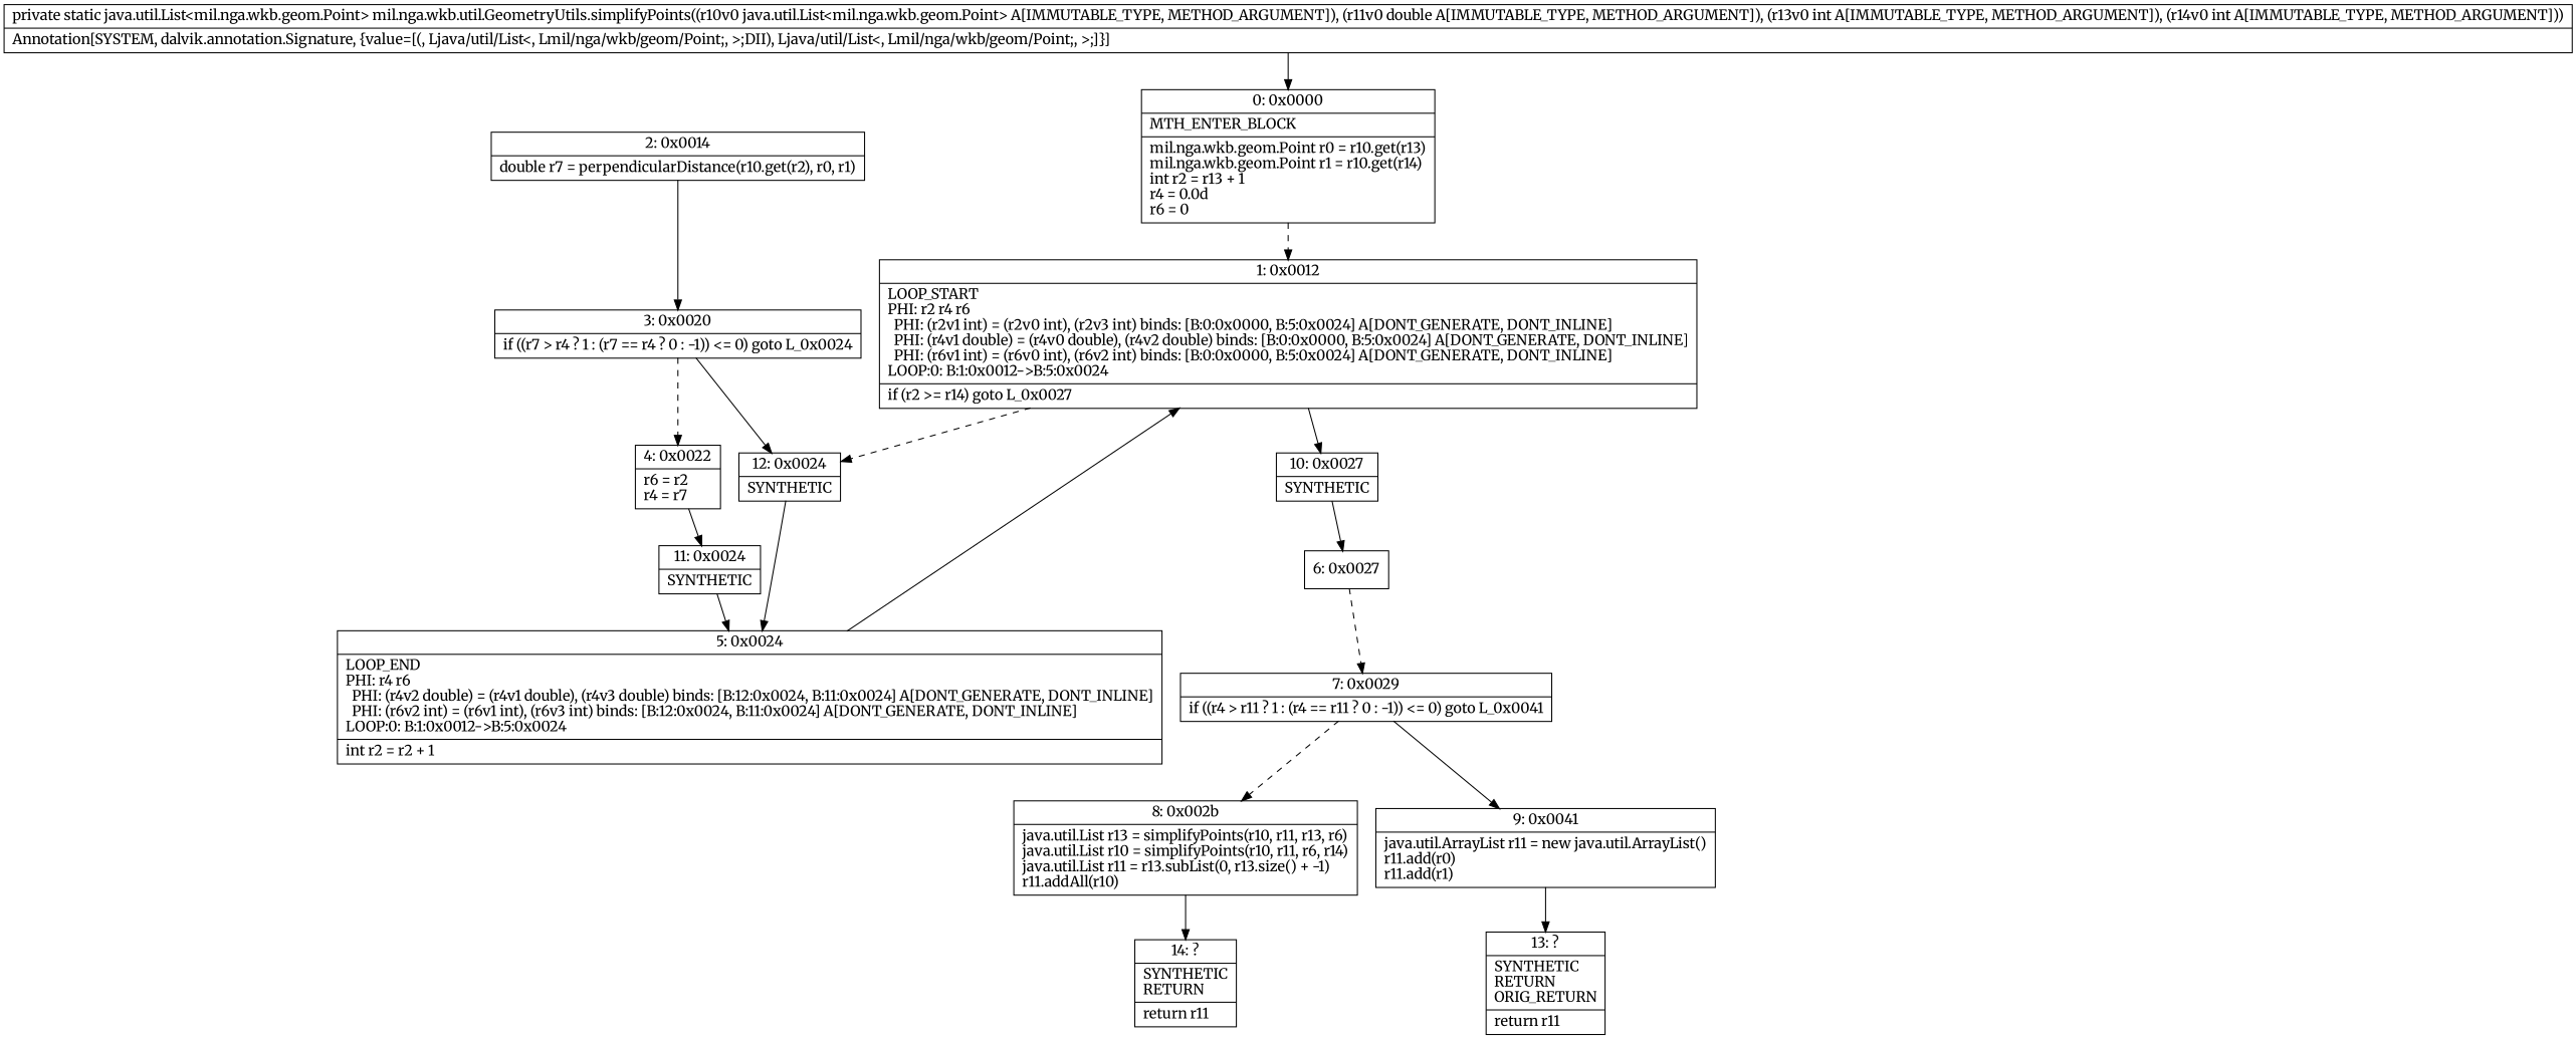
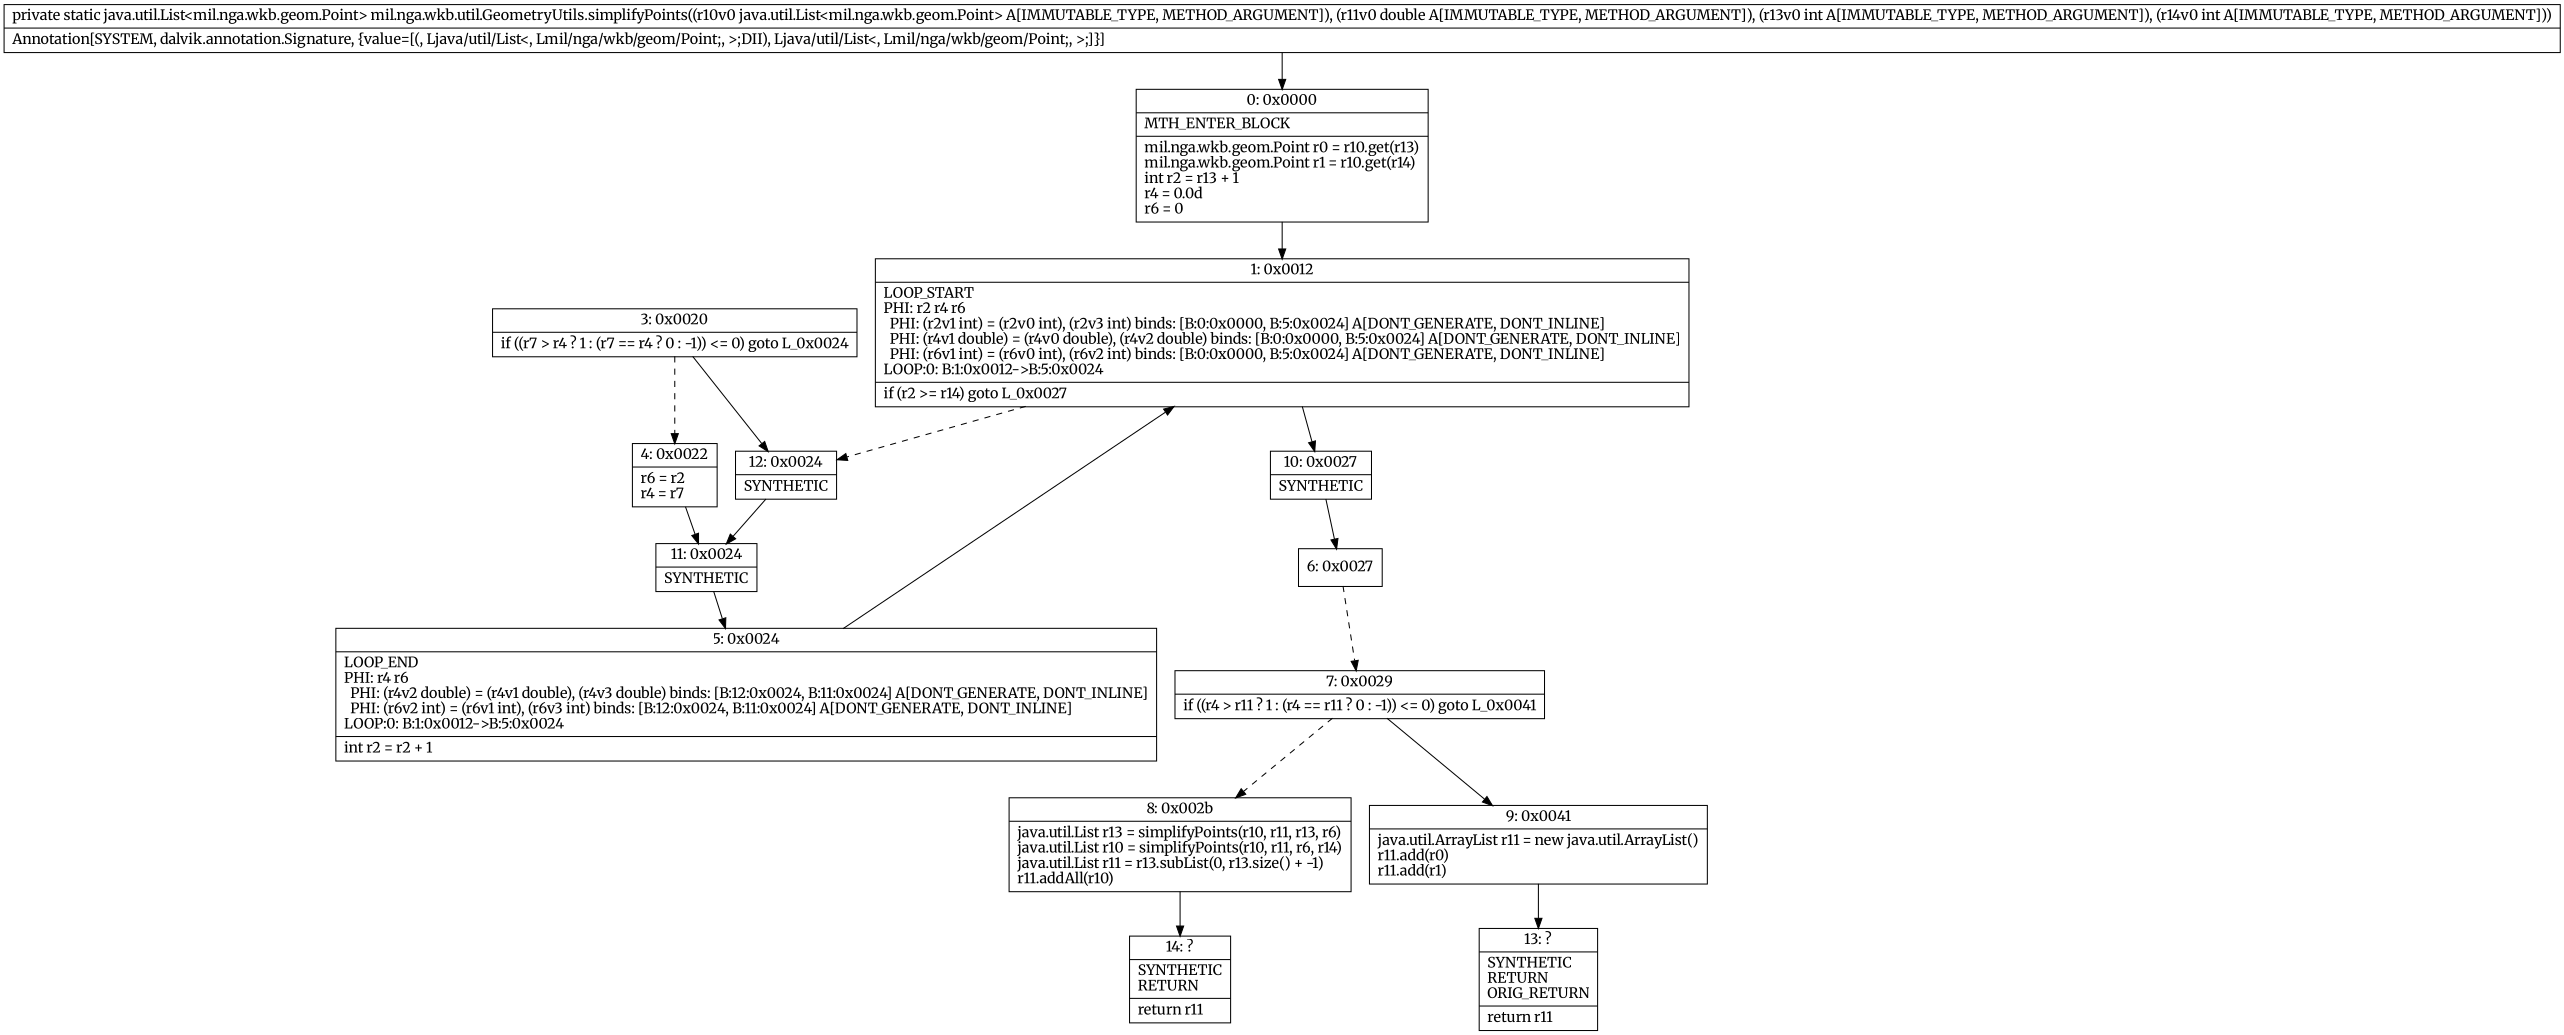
  digraph {
    fontname=Merriweather
    node [fontname=Merriweather shape=record]
    edge [fontname=Merriweather]
    n1 [label="{0\:\ 0x0000|MTH_ENTER_BLOCK\l|mil.nga.wkb.geom.Point r0 = r10.get(r13)\lmil.nga.wkb.geom.Point r1 = r10.get(r14)\lint r2 = r13 + 1\lr4 = 0.0d\lr6 = 0\l}"]
    n2 [label="{1\:\ 0x0012|LOOP_START\lPHI: r2 r4 r6 \l  PHI: (r2v1 int) = (r2v0 int), (r2v3 int) binds: [B:0:0x0000, B:5:0x0024] A[DONT_GENERATE, DONT_INLINE]\l  PHI: (r4v1 double) = (r4v0 double), (r4v2 double) binds: [B:0:0x0000, B:5:0x0024] A[DONT_GENERATE, DONT_INLINE]\l  PHI: (r6v1 int) = (r6v0 int), (r6v2 int) binds: [B:0:0x0000, B:5:0x0024] A[DONT_GENERATE, DONT_INLINE]\lLOOP:0: B:1:0x0012\-\>B:5:0x0024\l|if (r2 \>= r14) goto L_0x0027\l}"]
    n3 [label="{10\:\ 0x0027|SYNTHETIC\l}"]
    n4 [label="{12\:\ 0x0024|SYNTHETIC\l}"]
-   n5 [label="{2\:\ 0x0014|double r7 = perpendicularDistance(r10.get(r2), r0, r1)\l}"]
    n6 [label="{3\:\ 0x0020|if ((r7 \> r4 ? 1 : (r7 == r4 ? 0 : \-1)) \<= 0) goto L_0x0024\l}"]
    n7 [label="{6\:\ 0x0027}"]
    n8 [label="{4\:\ 0x0022|r6 = r2\lr4 = r7\l}"]
    n9 [label="{11\:\ 0x0024|SYNTHETIC\l}"]
    n10 [label="{5\:\ 0x0024|LOOP_END\lPHI: r4 r6 \l  PHI: (r4v2 double) = (r4v1 double), (r4v3 double) binds: [B:12:0x0024, B:11:0x0024] A[DONT_GENERATE, DONT_INLINE]\l  PHI: (r6v2 int) = (r6v1 int), (r6v3 int) binds: [B:12:0x0024, B:11:0x0024] A[DONT_GENERATE, DONT_INLINE]\lLOOP:0: B:1:0x0012\-\>B:5:0x0024\l|int r2 = r2 + 1\l}"]
    n11 [label="{7\:\ 0x0029|if ((r4 \> r11 ? 1 : (r4 == r11 ? 0 : \-1)) \<= 0) goto L_0x0041\l}"]
    n12 [label="{8\:\ 0x002b|java.util.List r13 = simplifyPoints(r10, r11, r13, r6)\ljava.util.List r10 = simplifyPoints(r10, r11, r6, r14)\ljava.util.List r11 = r13.subList(0, r13.size() + \-1)\lr11.addAll(r10)\l}"]
    n13 [label="{9\:\ 0x0041|java.util.ArrayList r11 = new java.util.ArrayList()\lr11.add(r0)\lr11.add(r1)\l}"]
    n14 [label="{14\:\ ?|SYNTHETIC\lRETURN\l|return r11\l}"]
    n15 [label="{13\:\ ?|SYNTHETIC\lRETURN\lORIG_RETURN\l|return r11\l}"]
    n16 [label="{private static java.util.List\<mil.nga.wkb.geom.Point\> mil.nga.wkb.util.GeometryUtils.simplifyPoints((r10v0 java.util.List\<mil.nga.wkb.geom.Point\> A[IMMUTABLE_TYPE, METHOD_ARGUMENT]), (r11v0 double A[IMMUTABLE_TYPE, METHOD_ARGUMENT]), (r13v0 int A[IMMUTABLE_TYPE, METHOD_ARGUMENT]), (r14v0 int A[IMMUTABLE_TYPE, METHOD_ARGUMENT]))  | Annotation[SYSTEM, dalvik.annotation.Signature, \{value=[(, Ljava\/util\/List\<, Lmil\/nga\/wkb\/geom\/Point;, \>;DII), Ljava\/util\/List\<, Lmil\/nga\/wkb\/geom\/Point;, \>;]\}]\l}"]
-   n1 -> n2 [style=dashed]
+   n1 -> n2
    n2 -> n3
    n2 -> n4 [style=dashed]
    n3 -> n7
-   n4 -> n10
-   n5 -> n6
+   n4 -> n9
    n6 -> n4
    n6 -> n8 [style=dashed]
    n7 -> n11 [style=dashed]
    n8 -> n9
    n9 -> n10
    n10 -> n2
    n11 -> n12 [style=dashed]
    n11 -> n13
    n12 -> n14
    n13 -> n15
    n16 -> n1
  }
